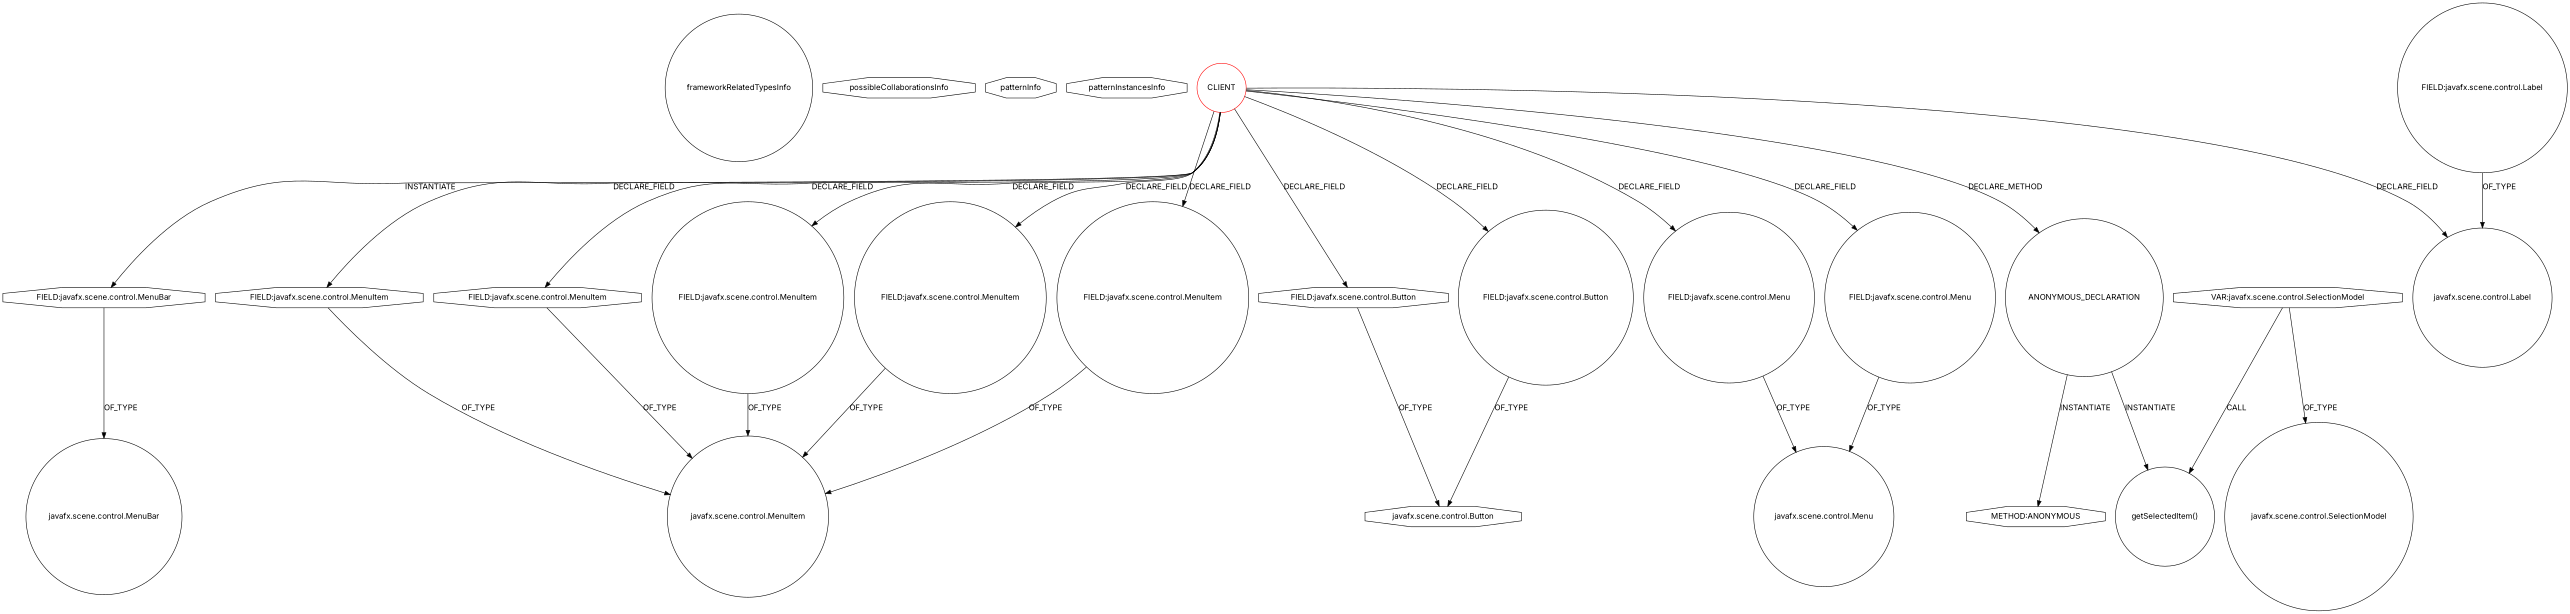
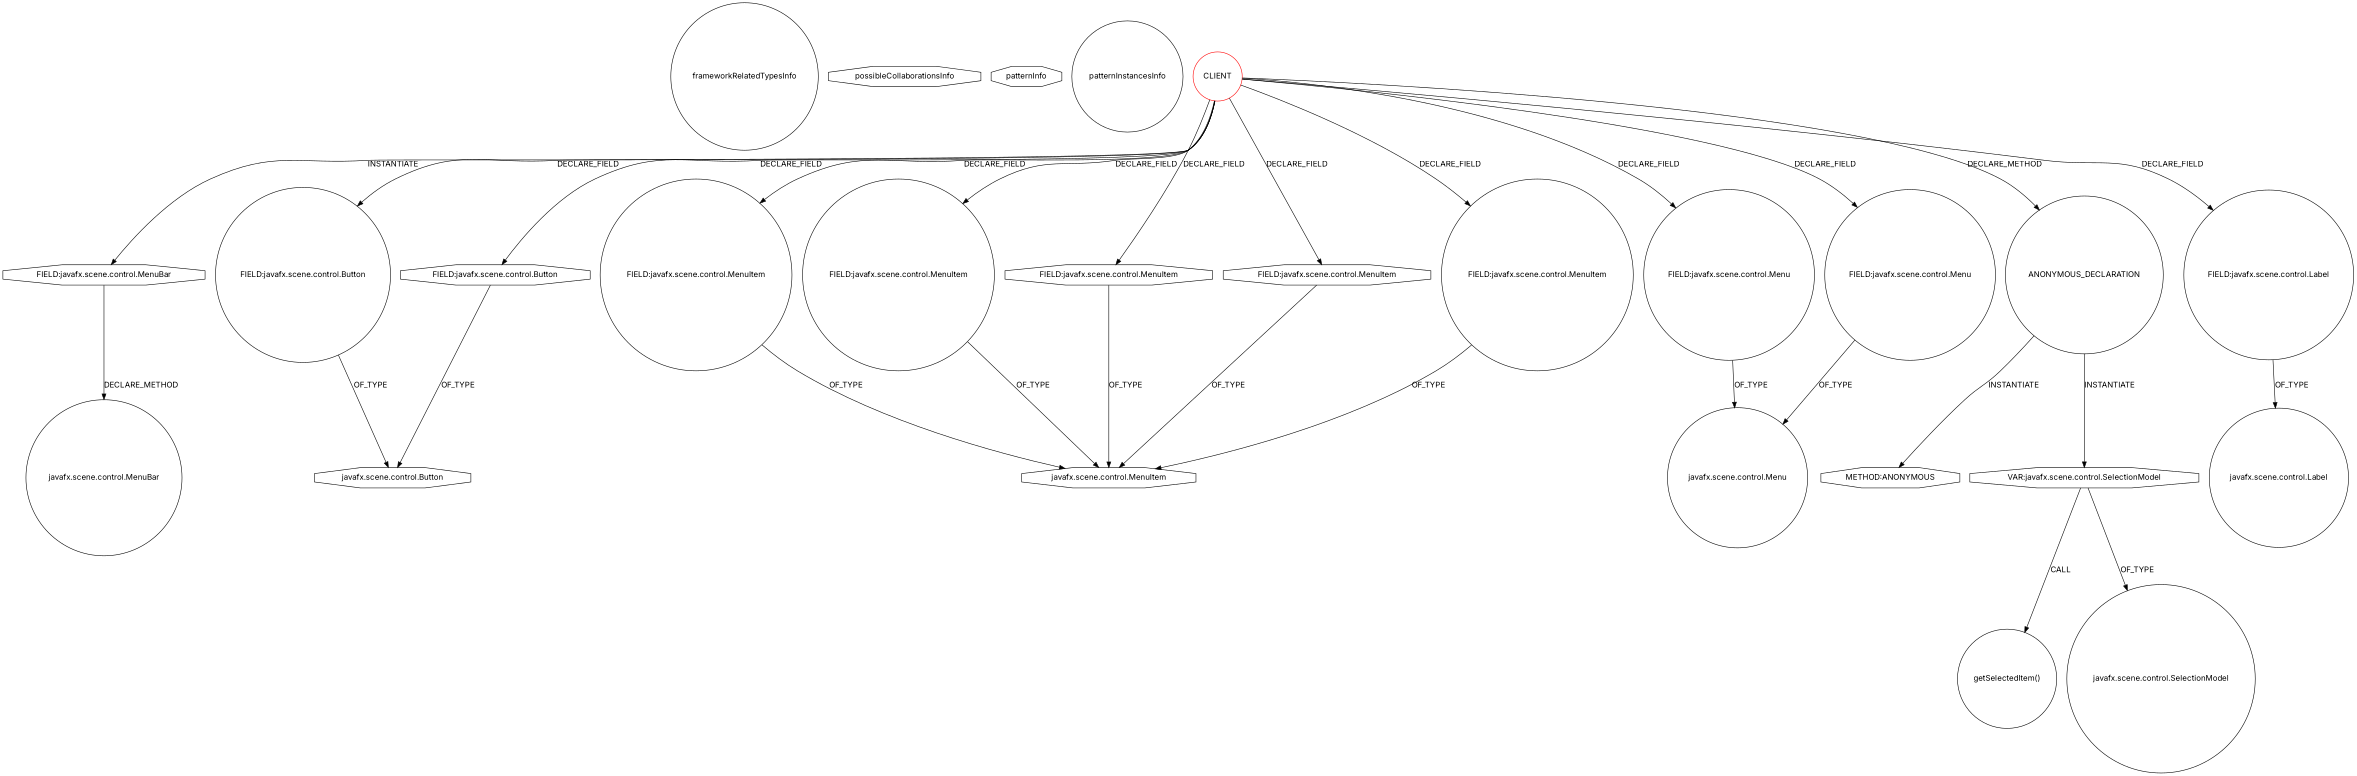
  digraph {
    fontname=Inter
    node [fontname=Inter shape=circle isFrameworkType=false vertexType=FIELD_DECLARATION]
    edge [fontname=Inter]
    frameworkRelatedTypesInfo [isFrameworkType="" vertexType=""]
    possibleCollaborationsInfo [shape=octagon isFrameworkType="" vertexType=""]
    patternInfo [frequency=2.0 patternRootClient=0 shape=octagon isFrameworkType="" vertexType=""]
-   patternInstancesInfo [0="zvakanaka-bitbit~/zvakanaka-bitbit/bitbit-master/src/bitbit/BitBit.java~BitBit~4923" 1="bjornbil-reservatie~/bjornbil-reservatie/reservatie-master/ReservatieKommaFinal/src/be/khleuven/bjornbillen/controller/MainController.java~MainController~2178" shape=octagon isFrameworkType="" vertexType=""]
+   patternInstancesInfo [0="zvakanaka-bitbit~/zvakanaka-bitbit/bitbit-master/src/bitbit/BitBit.java~BitBit~4923" 1="bjornbil-reservatie~/bjornbil-reservatie/reservatie-master/ReservatieKommaFinal/src/be/khleuven/bjornbillen/controller/MainController.java~MainController~2178" isFrameworkType="" vertexType=""]
    n5 [label="FIELD:javafx.scene.control.MenuBar" shape=octagon]
    n6 [label="javafx.scene.control.MenuBar" vertexType=FRAMEWORK_CLASS_TYPE]
    n7 [color=red label=CLIENT vertexType=ROOT_CLIENT_CLASS_DECLARATION]
    n8 [label="FIELD:javafx.scene.control.MenuItem" shape=octagon]
    n9 [label="FIELD:javafx.scene.control.Button" shape=octagon]
    n10 [label="FIELD:javafx.scene.control.MenuItem" shape=octagon]
    n11 [label="FIELD:javafx.scene.control.MenuItem"]
    n12 [label="FIELD:javafx.scene.control.MenuItem"]
    n13 [label="FIELD:javafx.scene.control.Button"]
    n14 [label="FIELD:javafx.scene.control.MenuItem"]
    n15 [label="FIELD:javafx.scene.control.Menu"]
    n16 [label="FIELD:javafx.scene.control.Menu"]
    n17 [label=ANONYMOUS_DECLARATION vertexType=CLIENT_METHOD_DECLARATION]
    n18 [label="FIELD:javafx.scene.control.Label"]
-   n19 [label="javafx.scene.control.MenuItem" vertexType=FRAMEWORK_CLASS_TYPE]
+   n19 [label="javafx.scene.control.MenuItem" shape=octagon vertexType=FRAMEWORK_CLASS_TYPE]
    n20 [label="javafx.scene.control.Button" shape=octagon vertexType=FRAMEWORK_CLASS_TYPE]
    n21 [label="javafx.scene.control.Menu" vertexType=FRAMEWORK_CLASS_TYPE]
    n22 [label="VAR:javafx.scene.control.SelectionModel" shape=octagon vertexType=VARIABLE_EXPRESION]
    n23 [label="METHOD:ANONYMOUS" shape=octagon vertexType=VARIABLE_EXPRESION]
    n24 [label="javafx.scene.control.Label" vertexType=FRAMEWORK_CLASS_TYPE]
    n25 [label="getSelectedItem()" vertexType=INSIDE_CALL]
    n26 [label="javafx.scene.control.SelectionModel" vertexType=FRAMEWORK_CLASS_TYPE]
-   n5 -> n6 [label=OF_TYPE]
+   n5 -> n6 [label=DECLARE_METHOD]
    n7 -> n5 [label=INSTANTIATE]
    n7 -> n8 [label=DECLARE_FIELD]
    n7 -> n9 [label=DECLARE_FIELD]
    n7 -> n10 [label=DECLARE_FIELD]
    n7 -> n11 [label=DECLARE_FIELD]
    n7 -> n12 [label=DECLARE_FIELD]
    n7 -> n13 [label=DECLARE_FIELD]
    n7 -> n14 [label=DECLARE_FIELD]
    n7 -> n15 [label=DECLARE_FIELD]
    n7 -> n16 [label=DECLARE_FIELD]
    n7 -> n17 [label=DECLARE_METHOD]
-   n7 -> n24 [label=DECLARE_FIELD]
+   n7 -> n18 [label=DECLARE_FIELD]
    n8 -> n19 [label=OF_TYPE]
    n9 -> n20 [label=OF_TYPE]
    n10 -> n19 [label=OF_TYPE]
    n11 -> n19 [label=OF_TYPE]
    n12 -> n19 [label=OF_TYPE]
    n13 -> n20 [label=OF_TYPE]
    n14 -> n19 [label=OF_TYPE]
    n15 -> n21 [label=OF_TYPE]
    n16 -> n21 [label=OF_TYPE]
-   n17 -> n25 [label=INSTANTIATE]
+   n17 -> n22 [label=INSTANTIATE]
    n17 -> n23 [label=INSTANTIATE]
    n18 -> n24 [label=OF_TYPE]
    n22 -> n25 [label=CALL]
    n22 -> n26 [label=OF_TYPE]
  }
